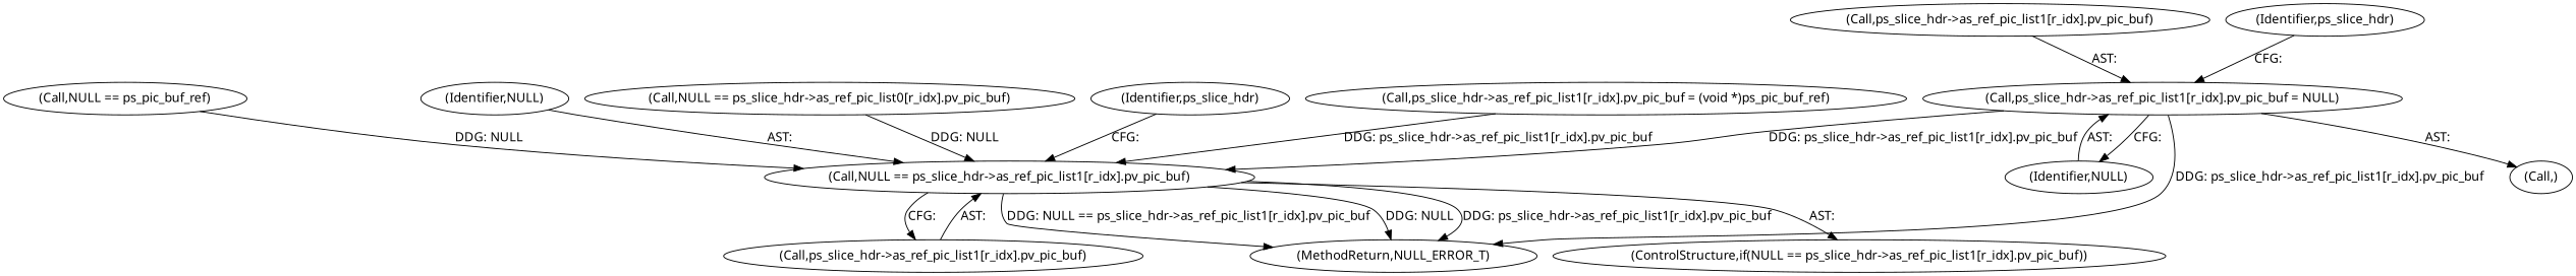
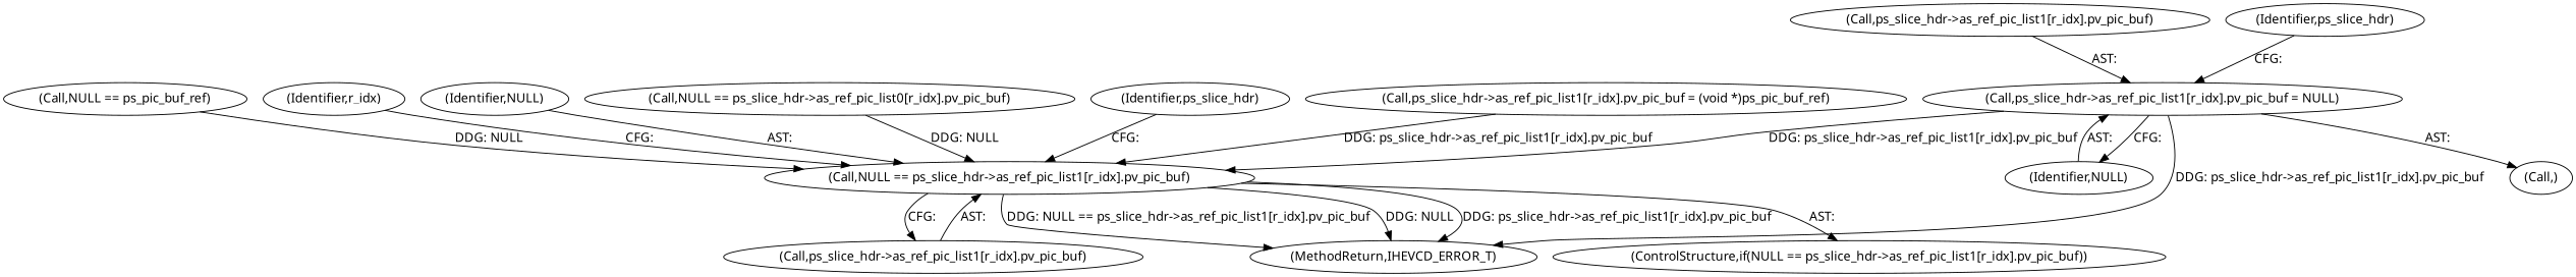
  digraph {
    fontname="Noto Sans"
    node [fontname="Noto Sans"]
    edge [fontname="Noto Sans"]
    n1 [label="(Call,ps_slice_hdr->as_ref_pic_list1[r_idx].pv_pic_buf = NULL)"]
    n2 [label="(Call,NULL == ps_slice_hdr->as_ref_pic_list1[r_idx].pv_pic_buf)"]
    n3 [label="(Identifier,NULL)"]
-   n4 [label="(MethodReturn,NULL_ERROR_T)"]
+   n4 [label="(MethodReturn,IHEVCD_ERROR_T)"]
    n5 [label="(Call,)"]
    n6 [label="(Call,ps_slice_hdr->as_ref_pic_list1[r_idx].pv_pic_buf)"]
    n7 [label="(ControlStructure,if(NULL == ps_slice_hdr->as_ref_pic_list1[r_idx].pv_pic_buf))"]
    n8 [label="(Call,NULL == ps_pic_buf_ref)"]
+   n9 [label="(Identifier,r_idx)"]
    n10 [label="(Identifier,NULL)"]
    n11 [label="(Call,NULL == ps_slice_hdr->as_ref_pic_list0[r_idx].pv_pic_buf)"]
    n12 [label="(Identifier,ps_slice_hdr)"]
    n13 [label="(Call,ps_slice_hdr->as_ref_pic_list1[r_idx].pv_pic_buf)"]
    n14 [label="(Call,ps_slice_hdr->as_ref_pic_list1[r_idx].pv_pic_buf = (void *)ps_pic_buf_ref)"]
    n15 [label="(Identifier,ps_slice_hdr)"]
    n1 -> n2 [label="DDG: ps_slice_hdr->as_ref_pic_list1[r_idx].pv_pic_buf"]
    n1 -> n3 [label="CFG: "]
    n1 -> n4 [label="DDG: ps_slice_hdr->as_ref_pic_list1[r_idx].pv_pic_buf"]
    n1 -> n5 [label="AST: "]
    n2 -> n4 [label="DDG: NULL"]
    n2 -> n4 [label="DDG: ps_slice_hdr->as_ref_pic_list1[r_idx].pv_pic_buf"]
    n2 -> n4 [label="DDG: NULL == ps_slice_hdr->as_ref_pic_list1[r_idx].pv_pic_buf"]
    n2 -> n6 [label="CFG: "]
    n2 -> n7 [label="AST: "]
    n3 -> n1 [label="AST: "]
    n6 -> n2 [label="AST: "]
    n8 -> n2 [label="DDG: NULL"]
+   n9 -> n2 [label="CFG: "]
    n10 -> n2 [label="AST: "]
    n11 -> n2 [label="DDG: NULL"]
    n12 -> n2 [label="CFG: "]
    n13 -> n1 [label="AST: "]
    n14 -> n2 [label="DDG: ps_slice_hdr->as_ref_pic_list1[r_idx].pv_pic_buf"]
    n15 -> n1 [label="CFG: "]
  }
